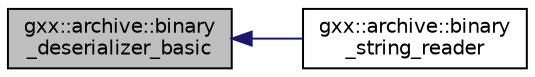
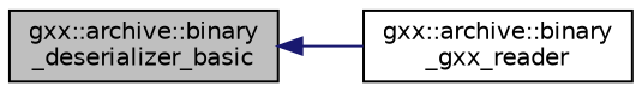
  digraph {
    rankdir=LR
    node [color=black fontname=Helvetica fontsize=10 shape=record style=filled]
    n1 [fillcolor=grey75 fontcolor=black height=0.2 label="gxx::archive::binary\l_deserializer_basic" width=0.4]
-   n2 [fillcolor=white height=0.2 label="gxx::archive::binary\l_string_reader" width=0.4]
+   n2 [fillcolor=white height=0.2 label="gxx::archive::binary\l_gxx_reader" width=0.4]
    n1 -> n2 [color=midnightblue dir=back fontname=Helvetica fontsize=10 labelfontname=Helvetica labelfontsize=10 style=solid]
  }
